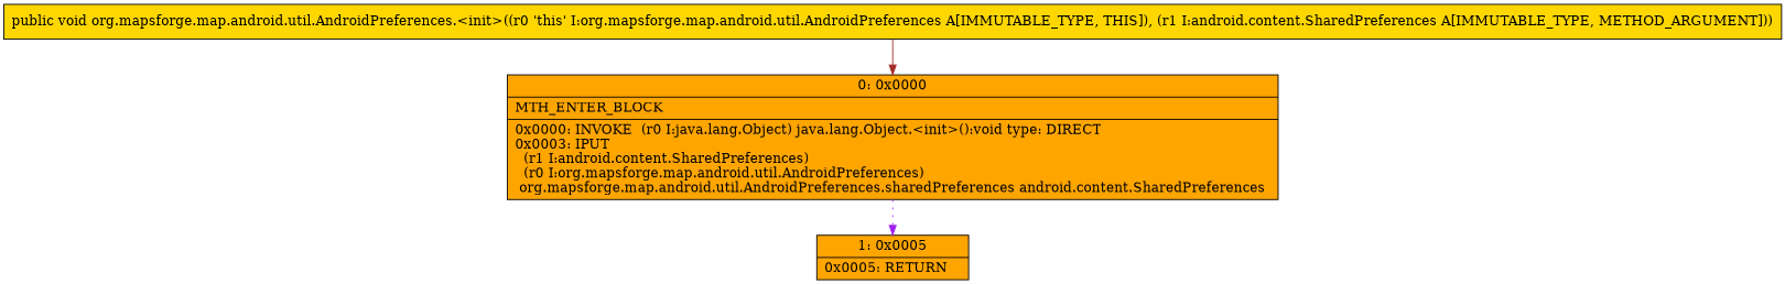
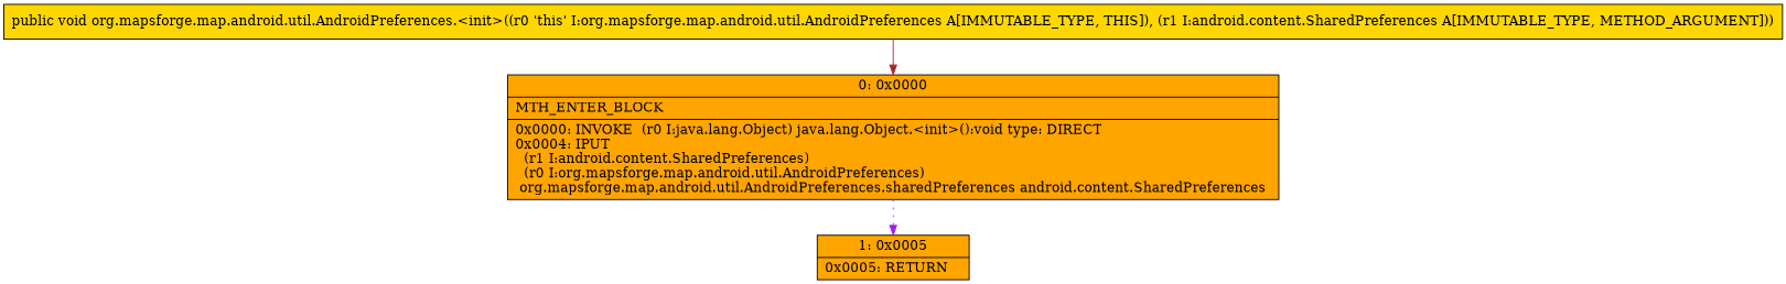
  digraph {
    node [shape=record style=filled fillcolor=orange]
-   n1 [label="{0\:\ 0x0000|MTH_ENTER_BLOCK\l|0x0000: INVOKE  (r0 I:java.lang.Object) java.lang.Object.\<init\>():void type: DIRECT \l0x0003: IPUT  \l  (r1 I:android.content.SharedPreferences)\l  (r0 I:org.mapsforge.map.android.util.AndroidPreferences)\l org.mapsforge.map.android.util.AndroidPreferences.sharedPreferences android.content.SharedPreferences \l}"]
+   n1 [label="{0\:\ 0x0000|MTH_ENTER_BLOCK\l|0x0000: INVOKE  (r0 I:java.lang.Object) java.lang.Object.\<init\>():void type: DIRECT \l0x0004: IPUT  \l  (r1 I:android.content.SharedPreferences)\l  (r0 I:org.mapsforge.map.android.util.AndroidPreferences)\l org.mapsforge.map.android.util.AndroidPreferences.sharedPreferences android.content.SharedPreferences \l}"]
    n2 [label="{1\:\ 0x0005|0x0005: RETURN   \l}"]
    n3 [label="{public void org.mapsforge.map.android.util.AndroidPreferences.\<init\>((r0 'this' I:org.mapsforge.map.android.util.AndroidPreferences A[IMMUTABLE_TYPE, THIS]), (r1 I:android.content.SharedPreferences A[IMMUTABLE_TYPE, METHOD_ARGUMENT])) }" fillcolor=gold]
    n1 -> n2 [color=purple style=dotted]
    n3 -> n1 [color=brown style=solid]
  }
